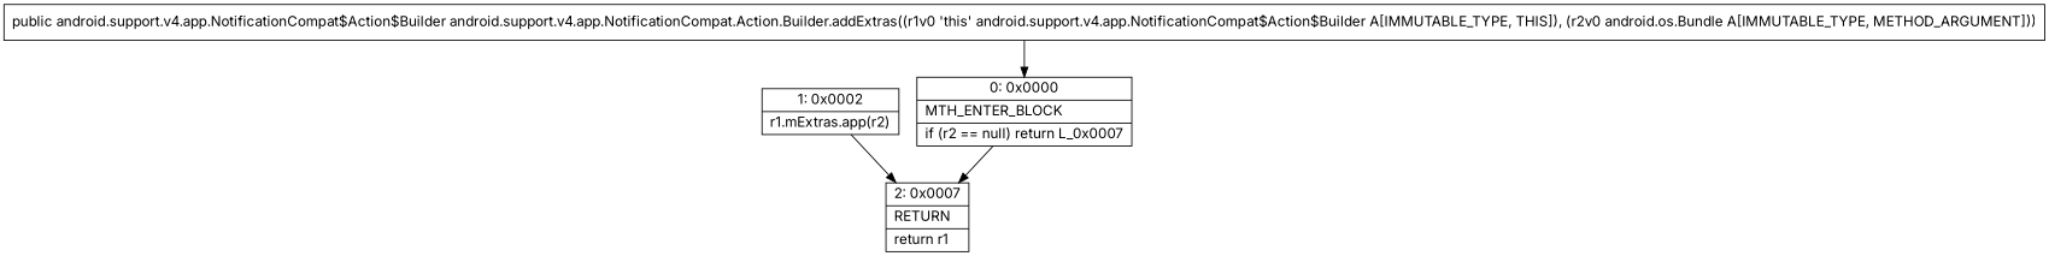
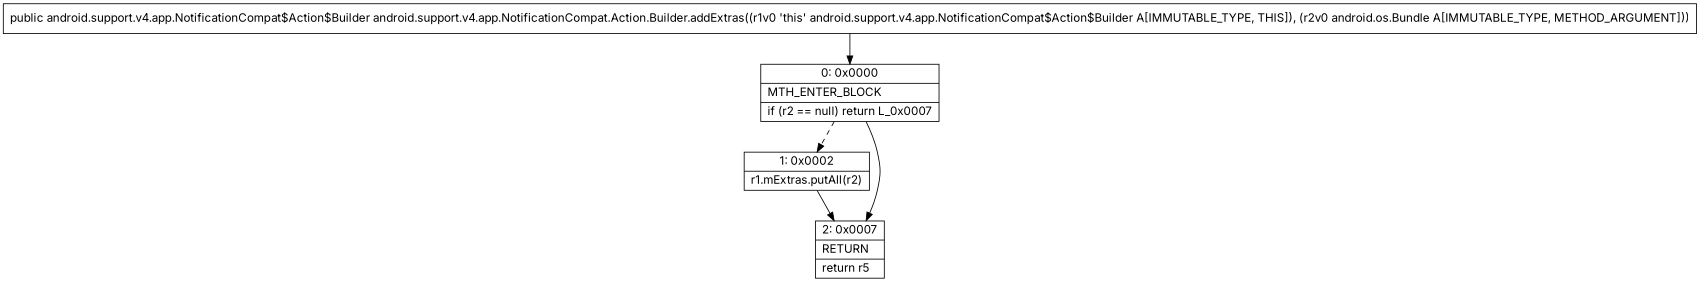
  digraph {
    fontname=Inter
    node [fontname=Inter shape=record]
    edge [fontname=Inter]
    n1 [label="{0\:\ 0x0000|MTH_ENTER_BLOCK\l|if (r2 == null) return L_0x0007\l}"]
-   n2 [label="{1\:\ 0x0002|r1.mExtras.app(r2)\l}"]
-   n3 [label="{2\:\ 0x0007|RETURN\l|return r1\l}"]
+   n2 [label="{1\:\ 0x0002|r1.mExtras.putAll(r2)\l}"]
+   n3 [label="{2\:\ 0x0007|RETURN\l|return r5\l}"]
    n4 [label="{public android.support.v4.app.NotificationCompat$Action$Builder android.support.v4.app.NotificationCompat.Action.Builder.addExtras((r1v0 'this' android.support.v4.app.NotificationCompat$Action$Builder A[IMMUTABLE_TYPE, THIS]), (r2v0 android.os.Bundle A[IMMUTABLE_TYPE, METHOD_ARGUMENT])) }"]
+   n1 -> n2 [style=dashed]
    n1 -> n3
    n2 -> n3
    n4 -> n1
  }
